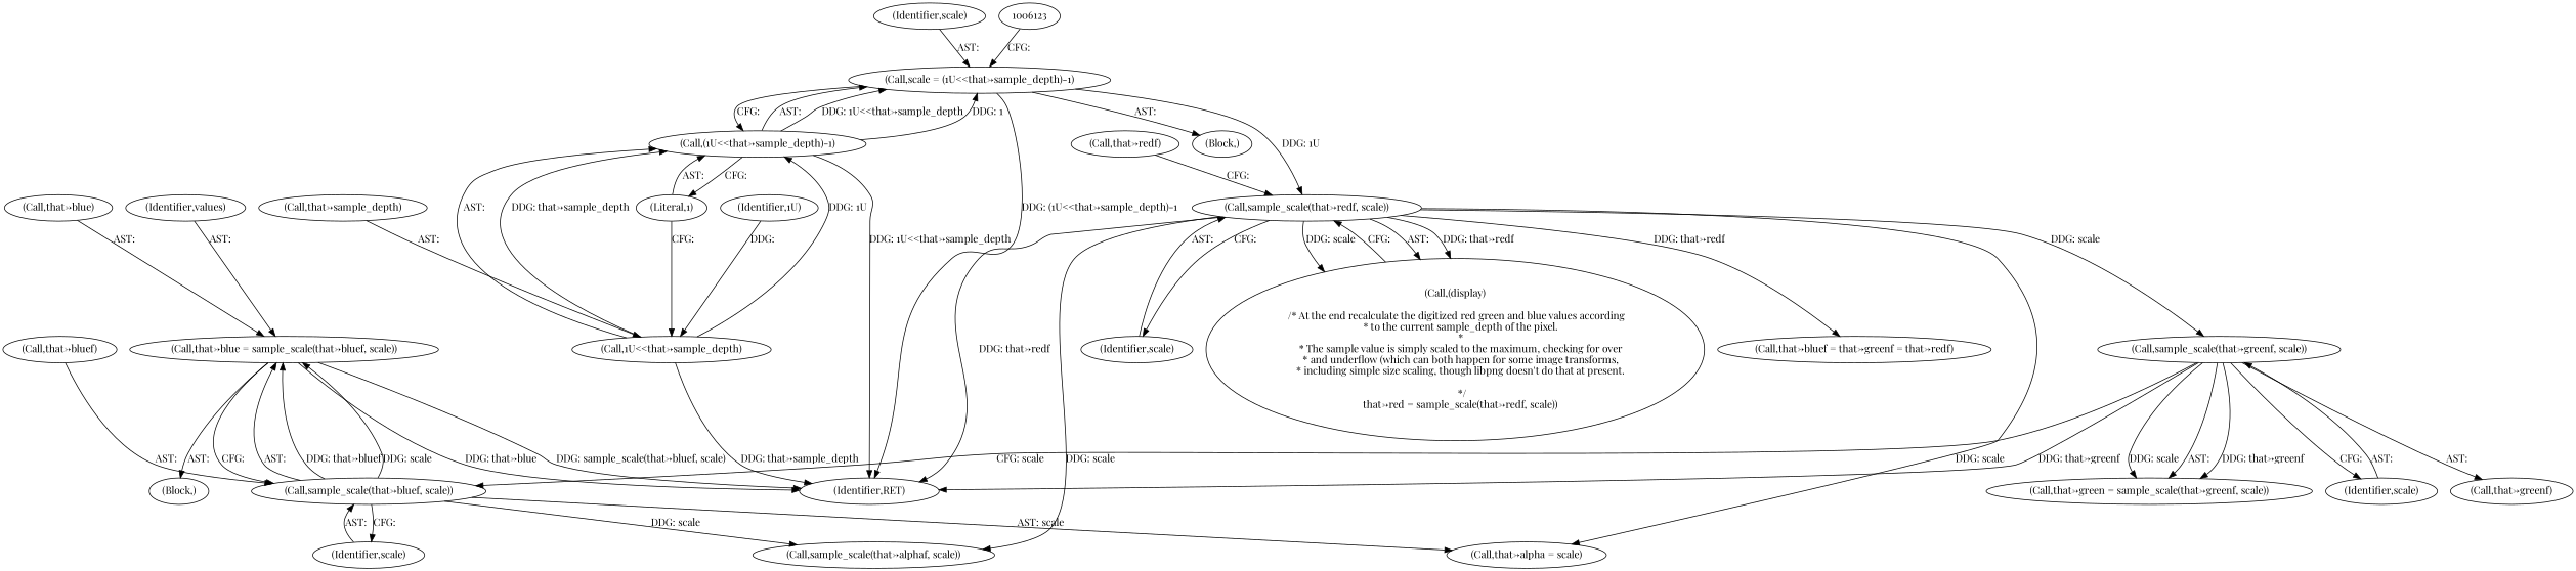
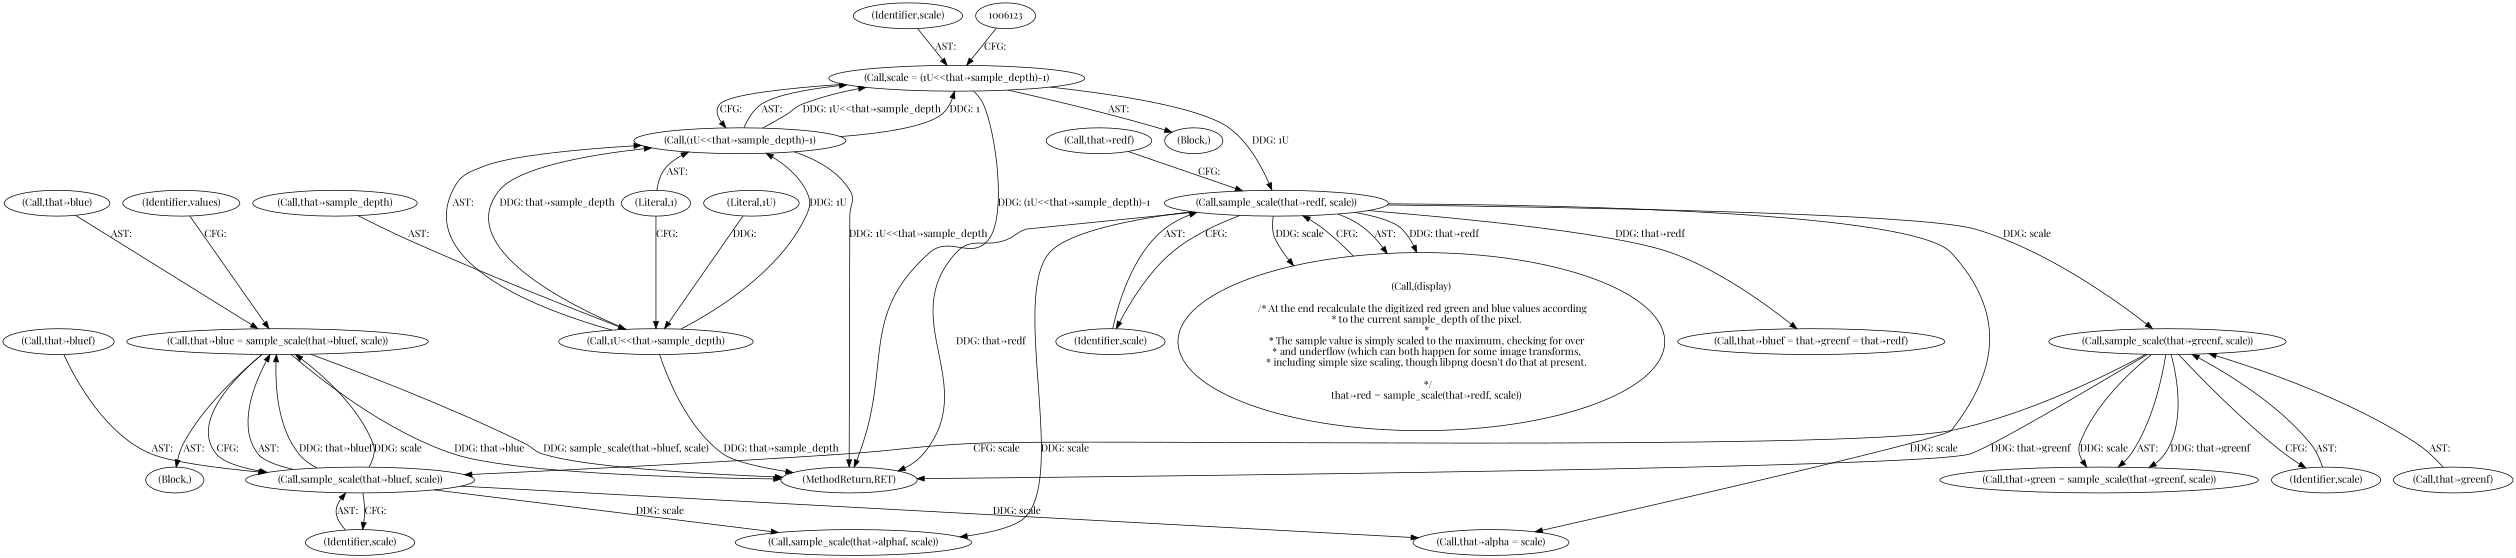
  digraph {
    fontname="Playfair Display"
    node [fontname="Playfair Display"]
    edge [fontname="Playfair Display"]
    n1 [label="(Call,that->blue = sample_scale(that->bluef, scale))"]
    n2 [label="(Call,sample_scale(that->bluef, scale))"]
-   n3 [label="(Identifier,RET)"]
+   n3 [label="(MethodReturn,RET)"]
    n4 [label="(Block,)"]
    n5 [label="(Call,sample_scale(that->alphaf, scale))"]
    n6 [label="(Identifier,scale)"]
    n7 [label="(Call,that->alpha = scale)"]
    n8 [label="(Call,sample_scale(that->greenf, scale))"]
    n9 [label="(Identifier,scale)"]
    n10 [label="(Call,that->green = sample_scale(that->greenf, scale))"]
    n11 [label="(Call,sample_scale(that->redf, scale))"]
    n12 [label="(Call,(display)\n\n /* At the end recalculate the digitized red green and blue values according\n    * to the current sample_depth of the pixel.\n    *\n    * The sample value is simply scaled to the maximum, checking for over\n    * and underflow (which can both happen for some image transforms,\n    * including simple size scaling, though libpng doesn't do that at present.\n\n     */\n    that->red = sample_scale(that->redf, scale))"]
    n13 [label="(Call,that->bluef = that->greenf = that->redf)"]
    n14 [label="(Identifier,scale)"]
    n15 [label="(Call,scale = (1U<<that->sample_depth)-1)"]
    n16 [label="(Call,(1U<<that->sample_depth)-1)"]
    n17 [label="(Block,)"]
    n18 [label="(Literal,1)"]
    n19 [label="(Call,1U<<that->sample_depth)"]
    n20 [label="(Call,that->sample_depth)"]
-   n21 [label="(Identifier,1U)"]
+   n21 [label="(Literal,1U)"]
    n22 [label="(Call,that->redf)"]
    n23 [label="(Call,that->bluef)"]
    n24 [label="(Call,that->blue)"]
    n25 [label="(Identifier,values)"]
    n26 [label="(Call,that->greenf)"]
    n27 [label="(Identifier,scale)"]
    n28 [label=1006123]
    n1 -> n2 [label="CFG: "]
    n1 -> n3 [label="DDG: that->blue"]
    n1 -> n3 [label="DDG: sample_scale(that->bluef, scale)"]
    n1 -> n4 [label="AST: "]
    n2 -> n1 [label="AST: "]
    n2 -> n1 [label="DDG: that->bluef"]
    n2 -> n1 [label="DDG: scale"]
    n2 -> n5 [label="DDG: scale"]
    n2 -> n6 [label="CFG: "]
-   n2 -> n7 [label="AST: scale"]
+   n2 -> n7 [label="DDG: scale"]
    n6 -> n2 [label="AST: "]
    n8 -> n2 [label="CFG: scale"]
    n8 -> n3 [label="DDG: that->greenf"]
    n8 -> n9 [label="CFG: "]
    n8 -> n10 [label="AST: "]
    n8 -> n10 [label="DDG: that->greenf"]
    n8 -> n10 [label="DDG: scale"]
    n9 -> n8 [label="AST: "]
    n11 -> n3 [label="DDG: that->redf"]
    n11 -> n5 [label="DDG: scale"]
    n11 -> n7 [label="DDG: scale"]
    n11 -> n8 [label="DDG: scale"]
    n11 -> n12 [label="AST: "]
    n11 -> n12 [label="DDG: that->redf"]
    n11 -> n12 [label="DDG: scale"]
    n11 -> n13 [label="DDG: that->redf"]
    n11 -> n14 [label="CFG: "]
    n12 -> n11 [label="CFG: "]
    n14 -> n11 [label="AST: "]
    n15 -> n3 [label="DDG: (1U<<that->sample_depth)-1"]
    n15 -> n11 [label="DDG: 1U"]
    n15 -> n16 [label="CFG: "]
    n15 -> n17 [label="AST: "]
    n16 -> n3 [label="DDG: 1U<<that->sample_depth"]
    n16 -> n15 [label="AST: "]
    n16 -> n15 [label="DDG: 1U<<that->sample_depth"]
    n16 -> n15 [label="DDG: 1"]
-   n16 -> n18 [label="CFG: "]
    n18 -> n16 [label="AST: "]
    n18 -> n19 [label="CFG: "]
    n19 -> n3 [label="DDG: that->sample_depth"]
    n19 -> n16 [label="AST: "]
    n19 -> n16 [label="DDG: 1U"]
    n19 -> n16 [label="DDG: that->sample_depth"]
    n20 -> n19 [label="AST: "]
    n21 -> n19 [label="DDG: "]
    n22 -> n11 [label="CFG: "]
    n23 -> n2 [label="AST: "]
    n24 -> n1 [label="AST: "]
-   n25 -> n1 [label="AST: "]
-   n8 -> n26 [label="AST: "]
+   n25 -> n1 [label="CFG: "]
+   n26 -> n8 [label="AST: "]
    n27 -> n15 [label="AST: "]
    n28 -> n15 [label="CFG: "]
  }
